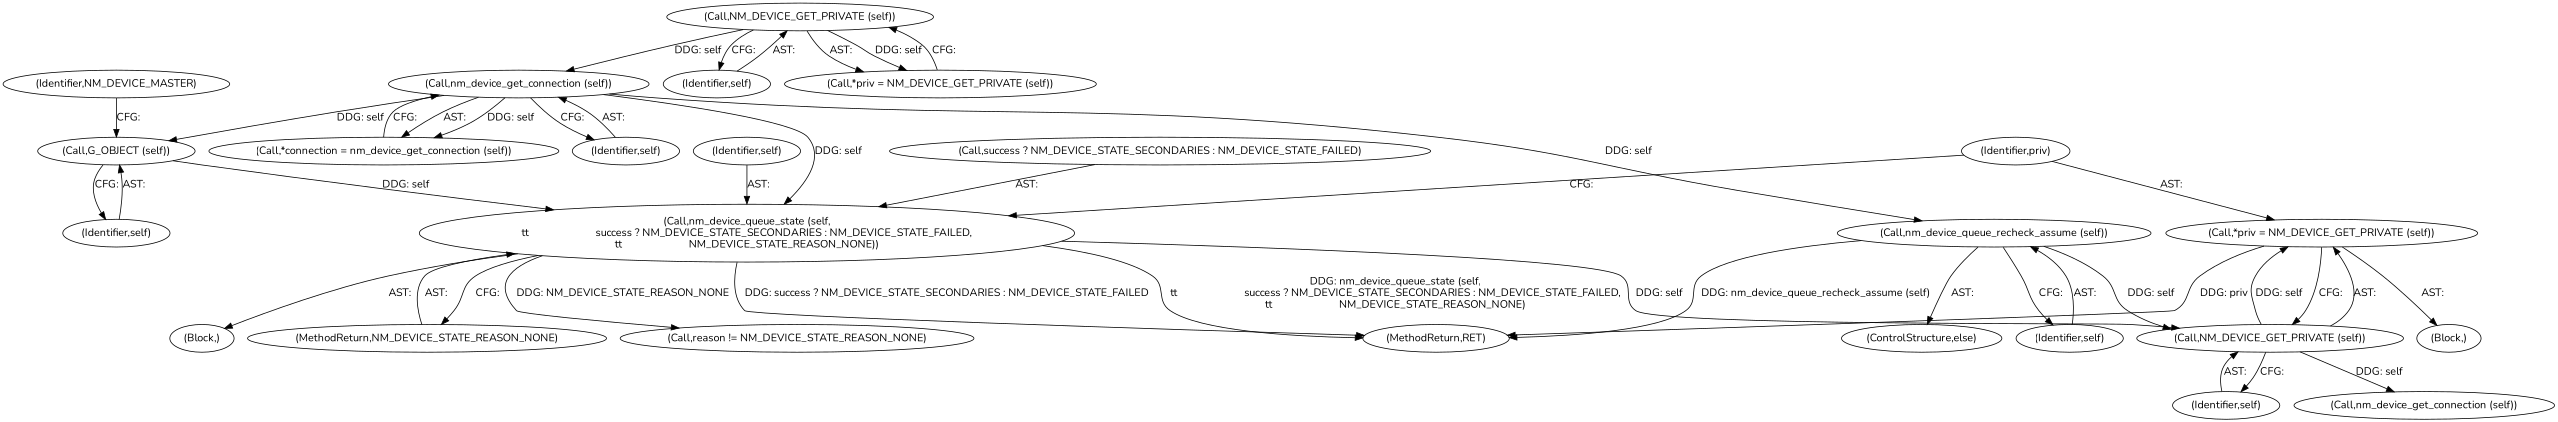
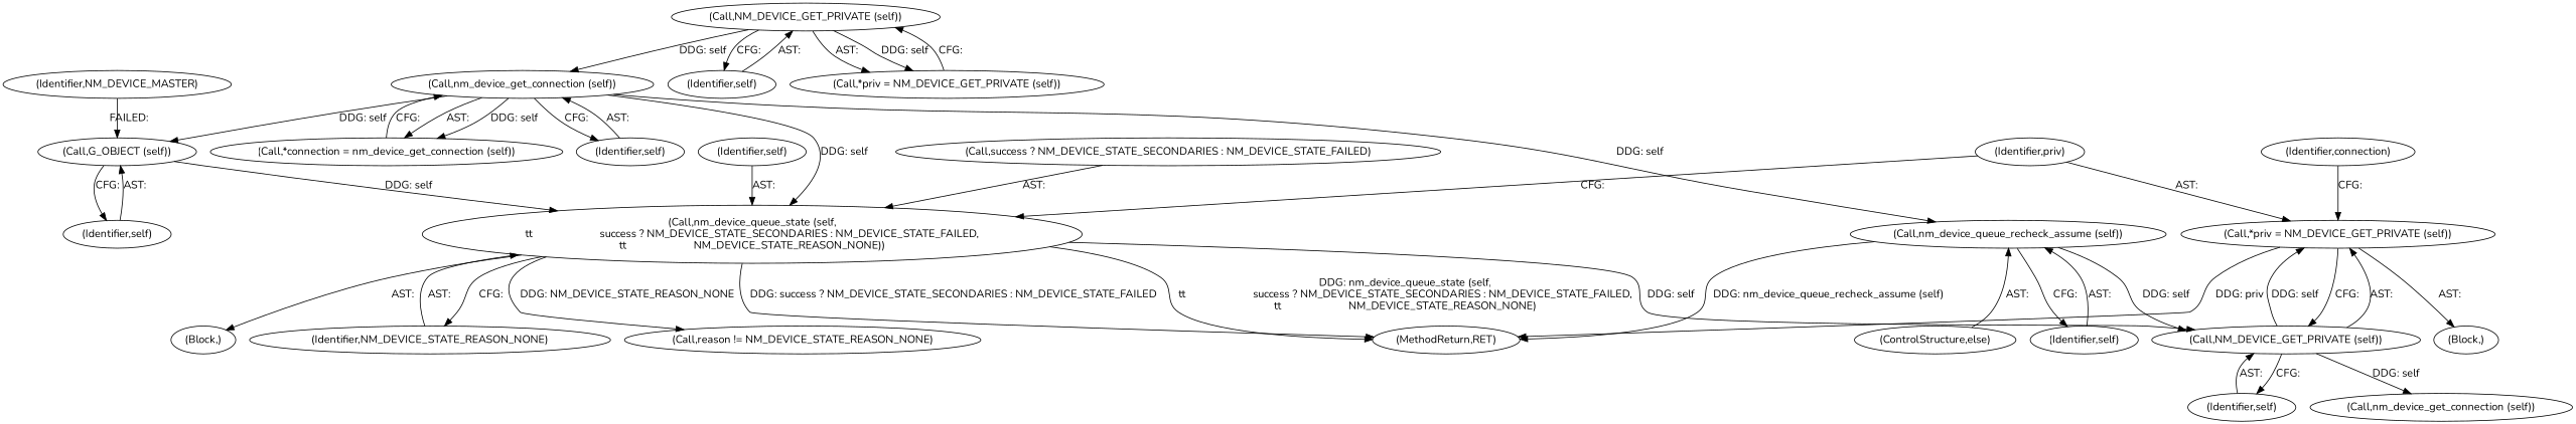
  digraph {
    fontname=Nunito
    node [fontname=Nunito]
    edge [fontname=Nunito]
    n1 [label="(Call,*priv = NM_DEVICE_GET_PRIVATE (self))"]
    n2 [label="(Call,NM_DEVICE_GET_PRIVATE (self))"]
    n3 [label="(Block,)"]
    n4 [label="(MethodReturn,RET)"]
    n5 [label="(Identifier,self)"]
    n6 [label="(Call,nm_device_get_connection (self))"]
    n7 [label="(Call,nm_device_queue_recheck_assume (self))"]
    n8 [label="(ControlStructure,else)"]
    n9 [label="(Identifier,self)"]
    n10 [label="(Call,nm_device_get_connection (self))"]
    n11 [label="(Call,G_OBJECT (self))"]
    n12 [label="(Call,nm_device_queue_state (self,\n\t\t                       success ? NM_DEVICE_STATE_SECONDARIES : NM_DEVICE_STATE_FAILED,\n\t\t                       NM_DEVICE_STATE_REASON_NONE))"]
    n13 [label="(Call,*connection = nm_device_get_connection (self))"]
    n14 [label="(Identifier,self)"]
    n15 [label="(Identifier,self)"]
    n16 [label="(Block,)"]
-   n17 [label="(MethodReturn,NM_DEVICE_STATE_REASON_NONE)"]
+   n17 [label="(Identifier,NM_DEVICE_STATE_REASON_NONE)"]
    n18 [label="(Call,reason != NM_DEVICE_STATE_REASON_NONE)"]
    n19 [label="(Call,NM_DEVICE_GET_PRIVATE (self))"]
    n20 [label="(Identifier,self)"]
    n21 [label="(Call,*priv = NM_DEVICE_GET_PRIVATE (self))"]
    n22 [label="(Call,success ? NM_DEVICE_STATE_SECONDARIES : NM_DEVICE_STATE_FAILED)"]
    n23 [label="(Identifier,priv)"]
    n24 [label="(Identifier,NM_DEVICE_MASTER)"]
    n25 [label="(Identifier,self)"]
+   n26 [label="(Identifier,connection)"]
    n1 -> n2 [label="CFG: "]
    n1 -> n3 [label="AST: "]
    n1 -> n4 [label="DDG: priv"]
    n2 -> n1 [label="AST: "]
    n2 -> n1 [label="DDG: self"]
    n2 -> n5 [label="CFG: "]
    n2 -> n6 [label="DDG: self"]
    n5 -> n2 [label="AST: "]
    n7 -> n2 [label="DDG: self"]
    n7 -> n4 [label="DDG: nm_device_queue_recheck_assume (self)"]
-   n7 -> n8 [label="AST: "]
+   n8 -> n7 [label="AST: "]
    n7 -> n9 [label="CFG: "]
    n9 -> n7 [label="AST: "]
    n10 -> n7 [label="DDG: self"]
    n10 -> n11 [label="DDG: self"]
    n10 -> n12 [label="DDG: self"]
    n10 -> n13 [label="AST: "]
    n10 -> n13 [label="DDG: self"]
    n10 -> n14 [label="CFG: "]
    n11 -> n12 [label="DDG: self"]
    n11 -> n15 [label="CFG: "]
    n12 -> n2 [label="DDG: self"]
    n12 -> n4 [label="DDG: nm_device_queue_state (self,\n\t\t                       success ? NM_DEVICE_STATE_SECONDARIES : NM_DEVICE_STATE_FAILED,\n\t\t                       NM_DEVICE_STATE_REASON_NONE)"]
    n12 -> n4 [label="DDG: success ? NM_DEVICE_STATE_SECONDARIES : NM_DEVICE_STATE_FAILED"]
    n12 -> n16 [label="AST: "]
    n12 -> n17 [label="CFG: "]
    n12 -> n18 [label="DDG: NM_DEVICE_STATE_REASON_NONE"]
    n13 -> n10 [label="CFG: "]
    n14 -> n10 [label="AST: "]
    n15 -> n11 [label="AST: "]
    n17 -> n12 [label="AST: "]
    n19 -> n10 [label="DDG: self"]
    n19 -> n20 [label="CFG: "]
    n19 -> n21 [label="AST: "]
    n19 -> n21 [label="DDG: self"]
    n20 -> n19 [label="AST: "]
    n21 -> n19 [label="CFG: "]
    n22 -> n12 [label="AST: "]
    n23 -> n1 [label="AST: "]
    n23 -> n12 [label="CFG: "]
-   n24 -> n11 [label="CFG: "]
+   n24 -> n11 [label="FAILED: "]
    n25 -> n12 [label="AST: "]
+   n26 -> n1 [label="CFG: "]
  }
